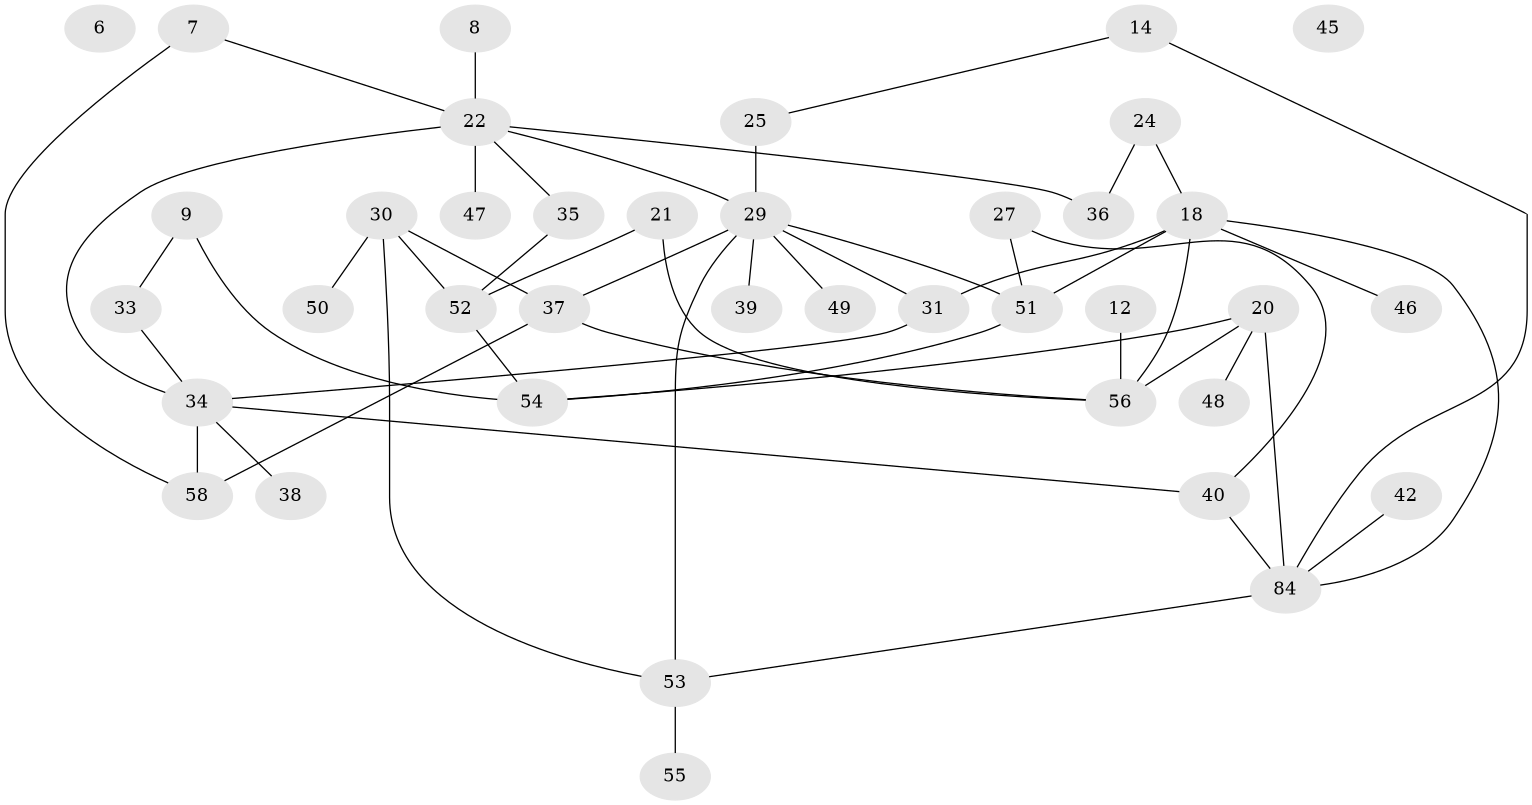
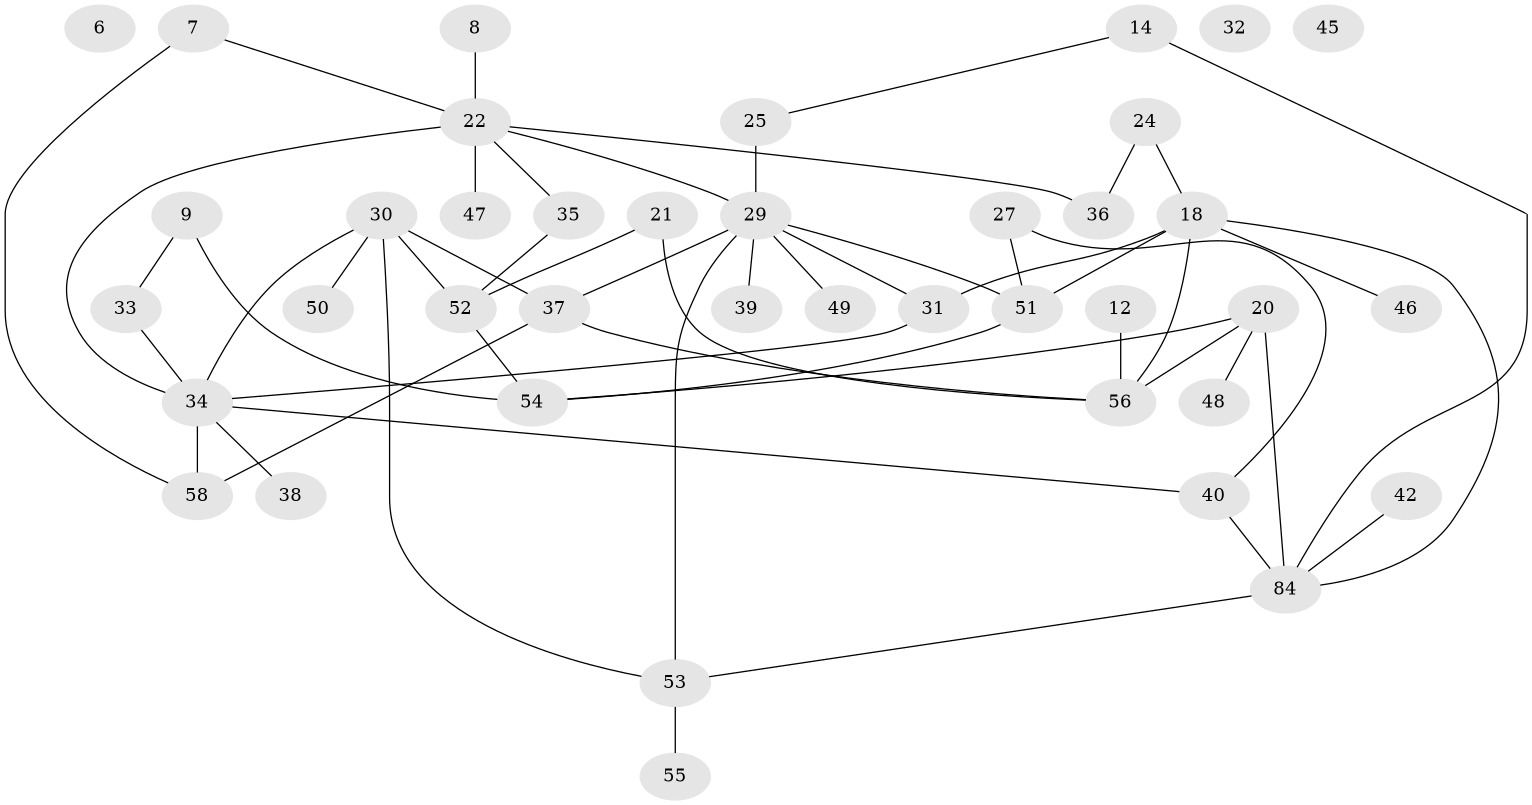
  graph {
    node [color=gray90 style=filled]
    6
    22 [super="+11"]
    29 [super="+23+26"]
    34
    35
    36
    47
    7
    58 [super="+57"]
    18 [super="+1"]
    56 [super="+15"]
    n12 [label=84 super="+43"]
    31
    46
    51
    8
    9
    33
    54
    12
    25 [super="+10"]
    14
    53
    20
    48 [super="+41"]
    52 [super="+17"]
    21
    37 [super="+3"]
    39
    49
    40 [super="+2+5"]
    38
    24
    27
    55
    30 [super="+19+4"]
    50
+   32
    42
    45
    22 -- 29
    22 -- 34 [weight=2]
    22 -- 35
    22 -- 36
    22 -- 47
    29 -- 31
    29 -- 51
    29 -- 53
    29 -- 37 [weight=2]
    29 -- 39
    29 -- 49
    34 -- 58
    34 -- 40
    34 -- 38
    35 -- 52
    7 -- 22
    7 -- 58
    18 -- 56
    18 -- n12
    18 -- 31
    18 -- 46
    18 -- 51 [weight=2]
    n12 -- 53
    31 -- 34
    51 -- 54
    8 -- 22
    9 -- 33
    9 -- 54
    33 -- 34
    12 -- 56
    25 -- 29 [weight=3]
    14 -- n12
    14 -- 25
    53 -- 55
    20 -- 56 [weight=2]
    20 -- n12 [weight=2]
    20 -- 54
    20 -- 48
    52 -- 54
    21 -- 56
    21 -- 52
    37 -- 58 [weight=2]
    37 -- 56 [weight=2]
    40 -- n12
    24 -- 36
    24 -- 18
    27 -- 51
    27 -- 40
+   30 -- 34
    30 -- 53
    30 -- 52 [weight=3]
    30 -- 37 [weight=3]
    30 -- 50
    42 -- n12
  }
